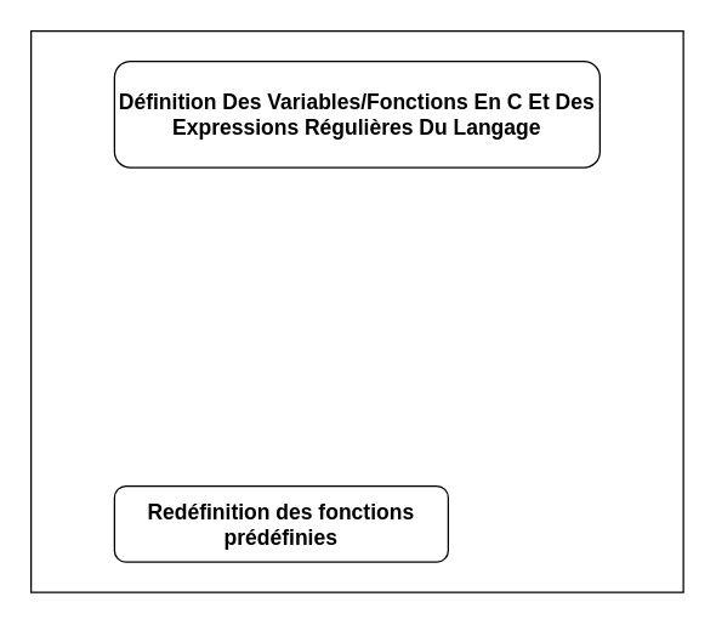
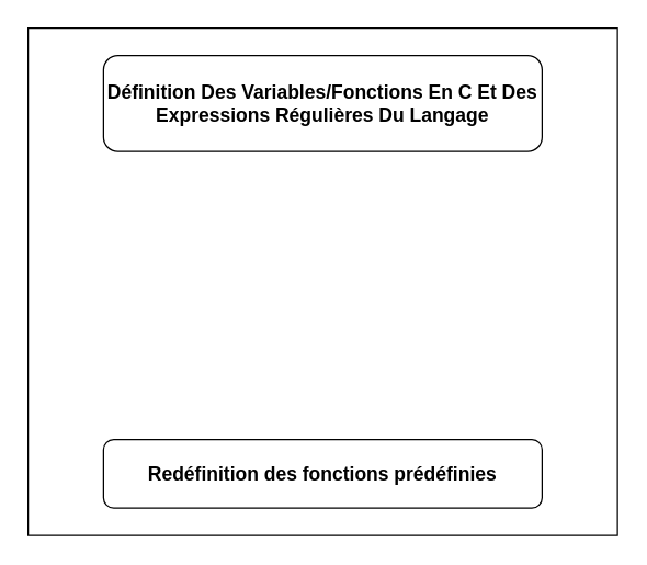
  <mxCell id="0" />
  <mxCell id="1" parent="0" />
  <mxCell id="2" value="" style="rounded=0;whiteSpace=wrap;html=1;fillColor=none;" parent="1" vertex="1"><mxGeometry x="20" y="20" width="430" height="370" as="geometry" /></mxCell>
  <mxCell id="3" value="&lt;b&gt;&lt;font style=&quot;font-size: 14px;&quot;&gt;Définition Des Variables/Fonctions En C Et Des Expressions Régulières Du Langage&lt;/font&gt;&lt;/b&gt;" style="rounded=1;whiteSpace=wrap;html=1;fillColor=none;" parent="1" vertex="1"><mxGeometry x="75" y="40" width="320" height="70" as="geometry" /></mxCell>
- <mxCell id="4" value="&lt;b&gt;&lt;font style=&quot;font-size: 14px;&quot;&gt;Redéfinition des fonctions prédéfinies&lt;/font&gt;&lt;/b&gt;" style="rounded=1;whiteSpace=wrap;html=1;fillColor=none;" parent="1" vertex="1"><mxGeometry x="75" y="320" width="220" height="50" as="geometry" /></mxCell>
+ <mxCell id="4" value="&lt;b&gt;&lt;font style=&quot;font-size: 14px;&quot;&gt;Redéfinition des fonctions prédéfinies&lt;/font&gt;&lt;/b&gt;" style="rounded=1;whiteSpace=wrap;html=1;fillColor=none;" parent="1" vertex="1"><mxGeometry x="75" y="320" width="320" height="50" as="geometry" /></mxCell>
